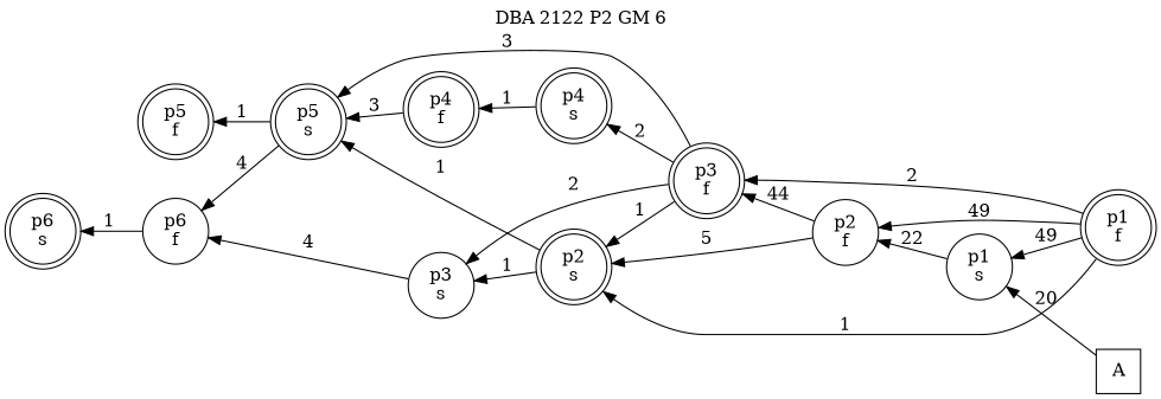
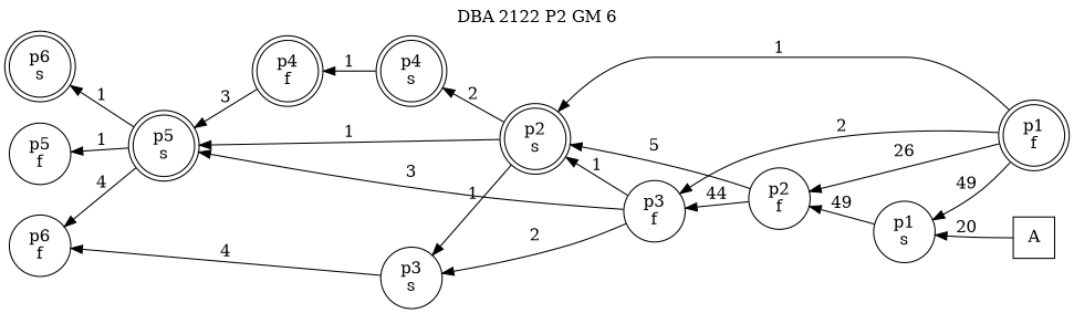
  digraph {
    label=" DBA 2122 P2 GM 6 "
    labelloc=tl
    rankdir=RL
    node [shape=circle]
    n1 [label=A shape=square]
    n2 [label="p1\ns"]
    n3 [label="p2\nf"]
    n4 [label="p1\nf" shape=doublecircle]
    n5 [label="p2\ns" shape=doublecircle]
-   n6 [label="p3\nf" shape=doublecircle]
+   n6 [label="p3\nf"]
    n7 [label="p3\ns"]
    n8 [label="p5\ns" shape=doublecircle]
    n9 [label="p4\ns" shape=doublecircle]
    n10 [label="p6\nf"]
    n11 [label="p4\nf" shape=doublecircle]
-   n12 [label="p5\nf" shape=doublecircle]
+   n12 [label="p5\nf"]
    n13 [label="p6\ns" shape=doublecircle]
    n1 -> n2 [label=20]
-   n2 -> n3 [label=22]
+   n2 -> n3 [label=49]
    n3 -> n5 [label=5]
    n3 -> n6 [label=44]
    n4 -> n2 [label=49]
-   n4 -> n3 [label=49]
+   n4 -> n3 [label=26]
    n4 -> n5 [label=1]
    n4 -> n6 [label=2]
    n5 -> n7 [label=1]
    n5 -> n8 [label=1]
    n6 -> n5 [label=1]
    n6 -> n7 [label=2]
    n6 -> n8 [label=3]
-   n6 -> n9 [label=2]
+   n5 -> n9 [label=2]
    n7 -> n10 [label=4]
    n8 -> n10 [label=4]
    n8 -> n12 [label=1]
-   n10 -> n13 [label=1]
+   n8 -> n13 [label=1]
    n9 -> n11 [label=1]
    n11 -> n8 [label=3]
  }
